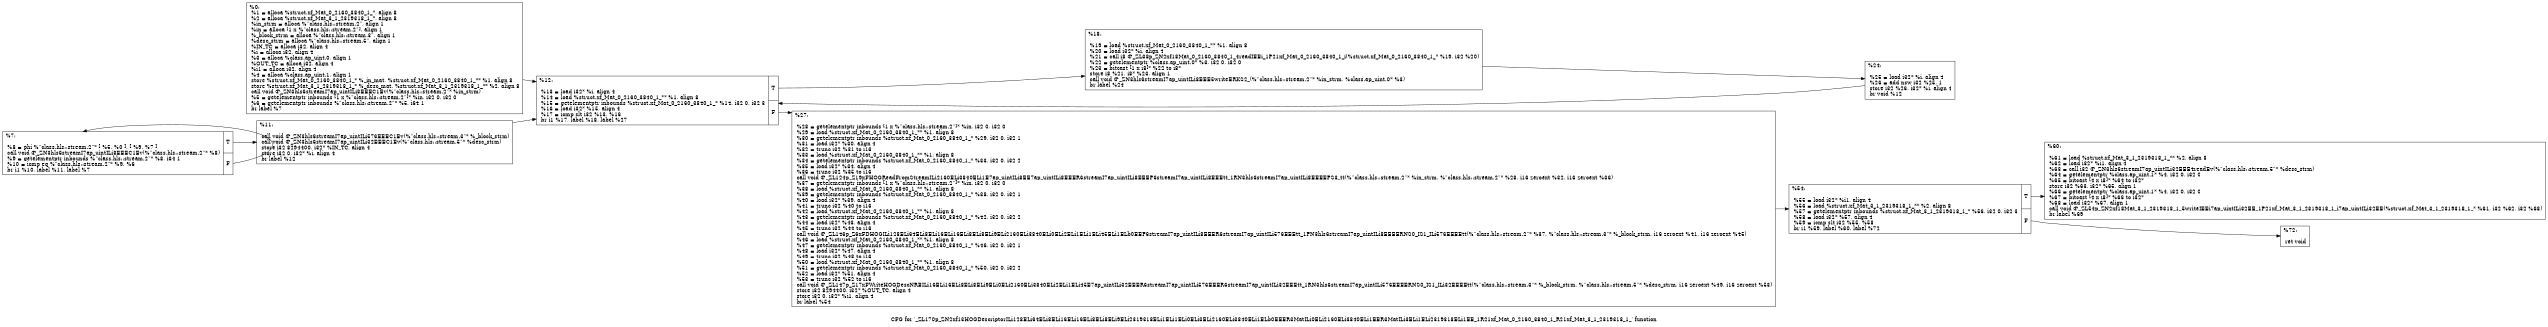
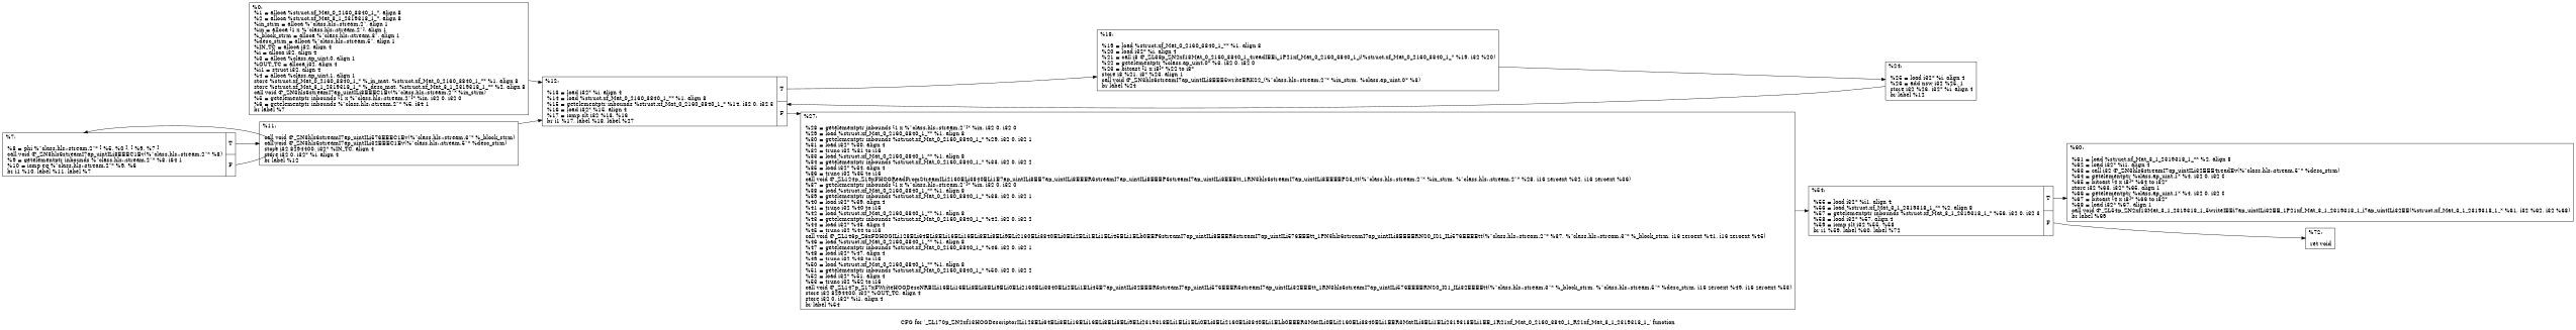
  digraph {
    label="CFG for '_ZL170p_ZN2xf13HOGDescriptorILi128ELi64ELi8ELi16ELi16ELi8ELi8ELi9ELi2319318ELi1ELi1ELi0ELi3ELi2160ELi3840ELi1ELb0EEER3MatILi0ELi2160ELi3840ELi1EER3MatILi3ELi1ELi2319318ELi1EE_1R21xf_Mat_0_2160_3840_1_R21xf_Mat_3_1_2319318_1_' function"
    rankdir=LR
    node [shape=record]
-   n1 [label="{%0:\l  %1 = alloca %struct.xf_Mat_0_2160_3840_1_*, align 8\l  %2 = alloca %struct.xf_Mat_3_1_2319318_1_*, align 8\l  %in_strm = alloca %\"class.hls::stream.2\", align 1\l  %in = alloca [1 x %\"class.hls::stream.2\"], align 1\l  %_block_strm = alloca %\"class.hls::stream.3\", align 1\l  %desc_strm = alloca %\"class.hls::stream.5\", align 1\l  %IN_TC = alloca i32, align 4\l  %i = alloca i32, align 4\l  %3 = alloca %class.ap_uint.0, align 1\l  %OUT_TC = alloca i32, align 4\l  %i1 = alloca i32, align 4\l  %4 = alloca %class.ap_uint.1, align 1\l  store %struct.xf_Mat_0_2160_3840_1_* %_in_mat, %struct.xf_Mat_0_2160_3840_1_** %1, align 8\l  store %struct.xf_Mat_3_1_2319318_1_* %_desc_mat, %struct.xf_Mat_3_1_2319318_1_** %2, align 8\l  call void @_ZN3hls6streamI7ap_uintILi8EEEC1Ev(%\"class.hls::stream.2\"* %in_strm)\l  %5 = getelementptr inbounds [1 x %\"class.hls::stream.2\"]* %in, i32 0, i32 0\l  %6 = getelementptr inbounds %\"class.hls::stream.2\"* %5, i64 1\l  br label %7\l}"]
+   n1 [label="{%0:\l  %1 = alloca %struct.xf_Mat_0_2160_3840_1_*, align 8\l  %2 = alloca %struct.xf_Mat_3_1_2319318_1_*, align 8\l  %in_strm = alloca %\"class.hls::stream.2\", align 1\l  %in = alloca [1 x %\"class.hls::stream.2\"], align 1\l  %_block_strm = alloca %\"class.hls::stream.3\", align 1\l  %desc_strm = alloca %\"class.hls::stream.5\", align 1\l  %IN_TC = alloca i32, align 4\l  %i = alloca i32, align 4\l  %3 = alloca %class.ap_uint.0, align 1\l  %OUT_TC = alloca i32, align 4\l  %i1 = struct i32, align 4\l  %4 = alloca %class.ap_uint.1, align 1\l  store %struct.xf_Mat_0_2160_3840_1_* %_in_mat, %struct.xf_Mat_0_2160_3840_1_** %1, align 8\l  store %struct.xf_Mat_3_1_2319318_1_* %_desc_mat, %struct.xf_Mat_3_1_2319318_1_** %2, align 8\l  call void @_ZN3hls6streamI7ap_uintILi8EEEC1Ev(%\"class.hls::stream.2\"* %in_strm)\l  %5 = getelementptr inbounds [1 x %\"class.hls::stream.2\"]* %in, i32 0, i32 0\l  %6 = getelementptr inbounds %\"class.hls::stream.2\"* %5, i64 1\l  br label %7\l}"]
    n2 [label="{%12:\l\l  %13 = load i32* %i, align 4\l  %14 = load %struct.xf_Mat_0_2160_3840_1_** %1, align 8\l  %15 = getelementptr inbounds %struct.xf_Mat_0_2160_3840_1_* %14, i32 0, i32 3\l  %16 = load i32* %15, align 4\l  %17 = icmp slt i32 %13, %16\l  br i1 %17, label %18, label %27\l|{<s0>T|<s1>F}}"]
    n3 [label="{%7:\l\l  %8 = phi %\"class.hls::stream.2\"* [ %5, %0 ], [ %9, %7 ]\l  call void @_ZN3hls6streamI7ap_uintILi8EEEC1Ev(%\"class.hls::stream.2\"* %8)\l  %9 = getelementptr inbounds %\"class.hls::stream.2\"* %8, i64 1\l  %10 = icmp eq %\"class.hls::stream.2\"* %9, %6\l  br i1 %10, label %11, label %7\l|{<s0>T|<s1>F}}"]
    n4 [label="{%11:\l\l  call void @_ZN3hls6streamI7ap_uintILi576EEEC1Ev(%\"class.hls::stream.3\"* %_block_strm)\l  call void @_ZN3hls6streamI7ap_uintILi32EEEC1Ev(%\"class.hls::stream.5\"* %desc_strm)\l  store i32 8294400, i32* %IN_TC, align 4\l  store i32 0, i32* %i, align 4\l  br label %12\l}"]
    n5 [label="{%18:\l\l  %19 = load %struct.xf_Mat_0_2160_3840_1_** %1, align 8\l  %20 = load i32* %i, align 4\l  %21 = call i8 @_ZL38p_ZN2xf18Mat_0_2160_3840_1_4readIEEi_1P21xf_Mat_0_2160_3840_1_i(%struct.xf_Mat_0_2160_3840_1_* %19, i32 %20)\l  %22 = getelementptr %class.ap_uint.0* %3, i32 0, i32 0\l  %23 = bitcast [1 x i8]* %22 to i8*\l  store i8 %21, i8* %23, align 1\l  call void @_ZN3hls6streamI7ap_uintILi8EEE5writeERKS2_(%\"class.hls::stream.2\"* %in_strm, %class.ap_uint.0* %3)\l  br label %24\l}"]
    n6 [label="{%27:\l\l  %28 = getelementptr inbounds [1 x %\"class.hls::stream.2\"]* %in, i32 0, i32 0\l  %29 = load %struct.xf_Mat_0_2160_3840_1_** %1, align 8\l  %30 = getelementptr inbounds %struct.xf_Mat_0_2160_3840_1_* %29, i32 0, i32 1\l  %31 = load i32* %30, align 4\l  %32 = trunc i32 %31 to i16\l  %33 = load %struct.xf_Mat_0_2160_3840_1_** %1, align 8\l  %34 = getelementptr inbounds %struct.xf_Mat_0_2160_3840_1_* %33, i32 0, i32 2\l  %35 = load i32* %34, align 4\l  %36 = trunc i32 %35 to i16\l  call void @_ZL124p_Z19xFHOGReadFromStreamILi2160ELi3840ELi1E7ap_uintILi8EE7ap_uintILi8EEER6streamI7ap_uintILi8EEEP6streamI7ap_uintILi8EEEtt_1RN3hls6streamI7ap_uintILi8EEEEPS3_tt(%\"class.hls::stream.2\"* %in_strm, %\"class.hls::stream.2\"* %28, i16 zeroext %32, i16 zeroext %36)\l  %37 = getelementptr inbounds [1 x %\"class.hls::stream.2\"]* %in, i32 0, i32 0\l  %38 = load %struct.xf_Mat_0_2160_3840_1_** %1, align 8\l  %39 = getelementptr inbounds %struct.xf_Mat_0_2160_3840_1_* %38, i32 0, i32 1\l  %40 = load i32* %39, align 4\l  %41 = trunc i32 %40 to i16\l  %42 = load %struct.xf_Mat_0_2160_3840_1_** %1, align 8\l  %43 = getelementptr inbounds %struct.xf_Mat_0_2160_3840_1_* %42, i32 0, i32 2\l  %44 = load i32* %43, align 4\l  %45 = trunc i32 %44 to i16\l  call void @_ZL146p_Z6xFDHOGILi128ELi64ELi8ELi16ELi16ELi8ELi8ELi9ELi2160ELi3840ELi0ELi2ELi1ELi1ELi45ELi1ELb0EEP6streamI7ap_uintILi8EEER6streamI7ap_uintILi576EEEtt_1PN3hls6streamI7ap_uintILi8EEEERNS0_IS1_ILi576EEEEtt(%\"class.hls::stream.2\"* %37, %\"class.hls::stream.3\"* %_block_strm, i16 zeroext %41, i16 zeroext %45)\l  %46 = load %struct.xf_Mat_0_2160_3840_1_** %1, align 8\l  %47 = getelementptr inbounds %struct.xf_Mat_0_2160_3840_1_* %46, i32 0, i32 1\l  %48 = load i32* %47, align 4\l  %49 = trunc i32 %48 to i16\l  %50 = load %struct.xf_Mat_0_2160_3840_1_** %1, align 8\l  %51 = getelementptr inbounds %struct.xf_Mat_0_2160_3840_1_* %50, i32 0, i32 2\l  %52 = load i32* %51, align 4\l  %53 = trunc i32 %52 to i16\l  call void @_ZL147p_Z17xFWriteHOGDescNRBILi16ELi16ELi8ELi8ELi9ELi0ELi2160ELi3840ELi2ELi1ELi45E7ap_uintILi32EEER6streamI7ap_uintILi576EEER6streamI7ap_uintILi32EEEtt_1RN3hls6streamI7ap_uintILi576EEEERNS0_IS1_ILi32EEEEtt(%\"class.hls::stream.3\"* %_block_strm, %\"class.hls::stream.5\"* %desc_strm, i16 zeroext %49, i16 zeroext %53)\l  store i32 8294400, i32* %OUT_TC, align 4\l  store i32 0, i32* %i1, align 4\l  br label %54\l}"]
-   n7 [label="{%24:\l\l  %25 = load i32* %i, align 4\l  %26 = add nsw i32 %25, 1\l  store i32 %26, i32* %i, align 4\l  br void %12\l}"]
+   n7 [label="{%24:\l\l  %25 = load i32* %i, align 4\l  %26 = add nsw i32 %25, 1\l  store i32 %26, i32* %i, align 4\l  br label %12\l}"]
    n8 [label="{%54:\l\l  %55 = load i32* %i1, align 4\l  %56 = load %struct.xf_Mat_3_1_2319318_1_** %2, align 8\l  %57 = getelementptr inbounds %struct.xf_Mat_3_1_2319318_1_* %56, i32 0, i32 3\l  %58 = load i32* %57, align 4\l  %59 = icmp slt i32 %55, %58\l  br i1 %59, label %60, label %72\l|{<s0>T|<s1>F}}"]
    n9 [label="{%60:\l\l  %61 = load %struct.xf_Mat_3_1_2319318_1_** %2, align 8\l  %62 = load i32* %i1, align 4\l  %63 = call i32 @_ZN3hls6streamI7ap_uintILi32EEE4readEv(%\"class.hls::stream.5\"* %desc_strm)\l  %64 = getelementptr %class.ap_uint.1* %4, i32 0, i32 0\l  %65 = bitcast [4 x i8]* %64 to i32*\l  store i32 %63, i32* %65, align 1\l  %66 = getelementptr %class.ap_uint.1* %4, i32 0, i32 0\l  %67 = bitcast [4 x i8]* %66 to i32*\l  %68 = load i32* %67, align 1\l  call void @_ZL54p_ZN2xf18Mat_3_1_2319318_1_5writeIEEi7ap_uintILi32EE_1P21xf_Mat_3_1_2319318_1_i7ap_uintILi32EE(%struct.xf_Mat_3_1_2319318_1_* %61, i32 %62, i32 %68)\l  br label %69\l}"]
    n10 [label="{%72:\l\l  ret void\l}"]
    n1 -> n2
    n2 -> n5 [tailport=s0]
    n2 -> n6 [tailport=s1]
    n3 -> n3 [tailport=s1]
    n3 -> n4 [tailport=s0]
    n4 -> n2
    n5 -> n7
    n6 -> n8
    n7 -> n2
    n8 -> n9 [tailport=s0]
    n8 -> n10 [tailport=s1]
  }
